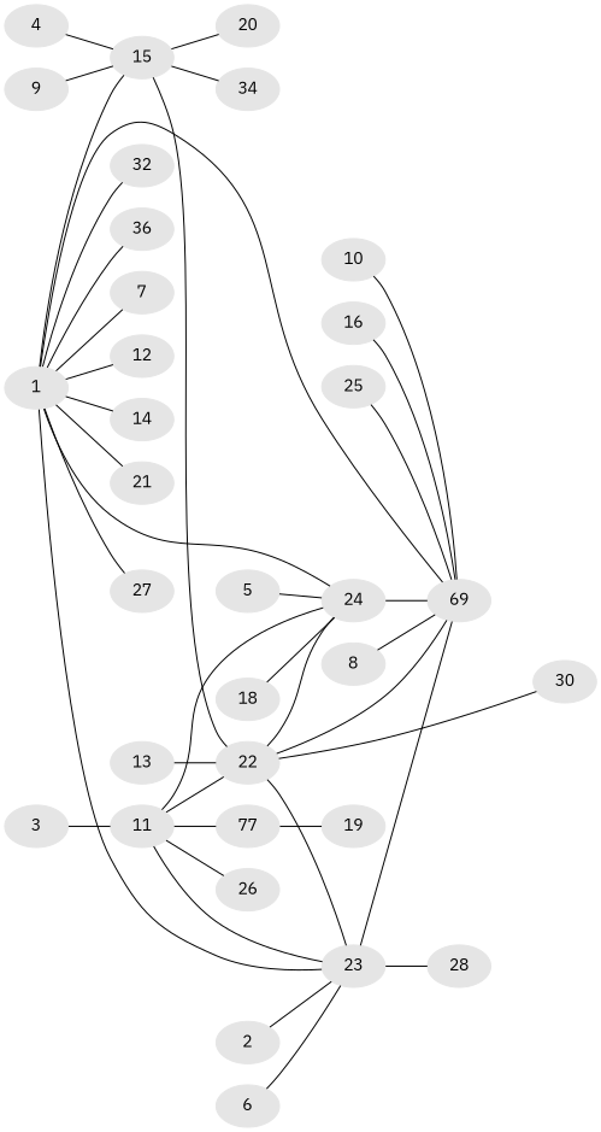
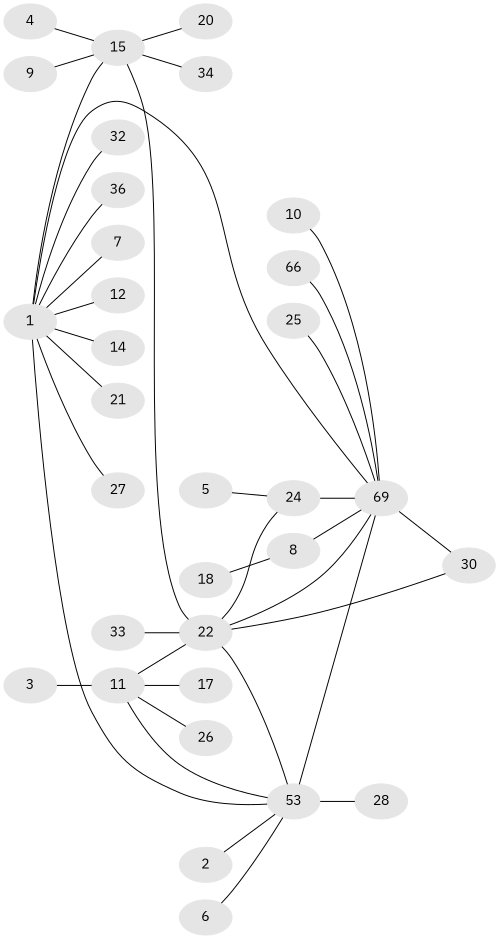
  graph {
    fontname="IBM Plex Sans"
    rankdir=LR
    node [color=gray90 fontname="IBM Plex Sans" style=filled]
    edge [fontname="IBM Plex Sans" weight=1.0]
    1
    7
    12
    14
    15
    21
-   23
+   23 [label=53]
    24
    27
    n10 [label=69]
    32
    n12 [label=36]
    22
    20
    34
    28
    30
    2
    3
    11
-   17 [label=77]
+   17
    26
    4
    5
    6
    8
    9
    10
-   19
-   13
-   16
+   13 [label=33]
+   16 [label=66]
    18
    25
    1 -- 7
    1 -- 12
    1 -- 14
    1 -- 15
    1 -- 21
    1 -- 23
-   1 -- 24 [weight=2.0]
    1 -- 27
    1 -- n10
    1 -- 32
    1 -- n12
    15 -- 22 [weight=2.0]
    15 -- 20
    15 -- 34
    23 -- n10
    23 -- 28
    24 -- n10 [weight=2.0]
+   n10 -- 30
    22 -- 23 [weight=2.0]
    22 -- 24
    22 -- n10
    22 -- 30
    2 -- 23 [weight=2.0]
    3 -- 11
    11 -- 23
-   11 -- 24 [weight=2.0]
    11 -- 22
    11 -- 17
    11 -- 26
-   17 -- 19
    4 -- 15
    5 -- 24
    6 -- 23
    8 -- n10
    9 -- 15
    10 -- n10
    13 -- 22
    16 -- n10
-   18 -- 24
+   18 -- 8
    25 -- n10
  }
